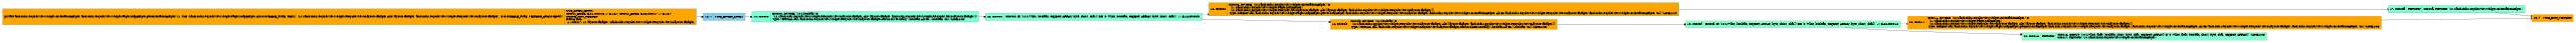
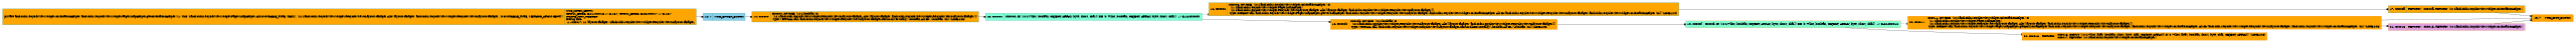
  digraph {
    rankdir=LR
    node [color=teal fillcolor=orange shape=record style=filled]
    edge [arrowhead=box]
-   n1 [fillcolor=skyblue label="{12\:\ ?|MTH_ENTER_LINES\l}"]
-   n2 [fillcolor=aquamarine label="{14\:\ 0x0000|0x0000: INVOKE  (r0 I:boolean) = \l  (r2 I:androidx.recyclerview.widget.RecyclerView$LayoutManager A[D('layoutManager' androidx.recyclerview.widget.RecyclerView$LayoutManager)])\l type: VIRTUAL call: androidx.recyclerview.widget.RecyclerView.LayoutManager.canScrollVertically():boolean A[MD:():boolean (m)] (LINE:243)\l}"]
+   n1 [fillcolor=skyblue label="{12\:\ ?|MTH_ENTER_BLOCK\l}"]
+   n2 [label="{14\:\ 0x0000|0x0000: INVOKE  (r0 I:boolean) = \l  (r2 I:androidx.recyclerview.widget.RecyclerView$LayoutManager A[D('layoutManager' androidx.recyclerview.widget.RecyclerView$LayoutManager)])\l type: VIRTUAL call: androidx.recyclerview.widget.RecyclerView.LayoutManager.canScrollVertically():boolean A[MD:():boolean (m)] (LINE:243)\l}"]
    n3 [fillcolor=aquamarine label="{15\:\ 0x0004|0x0004: IF  (r0 I:??[int, boolean, OBJECT, ARRAY, byte, short, char]) == (0 ??[int, boolean, OBJECT, ARRAY, byte, short, char])  \-\> B:18:0x000b \l}"]
    n4 [label="{16\:\ 0x0006|0x0006: INVOKE  (r0 I:androidx.recyclerview.widget.OrientationHelper) = \l  (r1 I:androidx.recyclerview.widget.PagerSnapHelper)\l  (r2 I:androidx.recyclerview.widget.RecyclerView$LayoutManager A[D('layoutManager' androidx.recyclerview.widget.RecyclerView$LayoutManager)])\l type: DIRECT call: androidx.recyclerview.widget.PagerSnapHelper.getVerticalHelper(androidx.recyclerview.widget.RecyclerView$LayoutManager):androidx.recyclerview.widget.OrientationHelper A[MD:(androidx.recyclerview.widget.RecyclerView$LayoutManager):androidx.recyclerview.widget.OrientationHelper (m)] (LINE:244)\l}"]
    n5 [color=darkorange label="{18\:\ 0x000b|0x000b: INVOKE  (r0 I:boolean) = \l  (r2 I:androidx.recyclerview.widget.RecyclerView$LayoutManager A[D('layoutManager' androidx.recyclerview.widget.RecyclerView$LayoutManager)])\l type: VIRTUAL call: androidx.recyclerview.widget.RecyclerView.LayoutManager.canScrollHorizontally():boolean A[MD:():boolean (m)] (LINE:245)\l}"]
-   n6 [fillcolor=aquamarine label="{17\:\ 0x000a|RETURN\l|0x000a: RETURN  (r0 I:androidx.recyclerview.widget.OrientationHelper) \l}"]
+   n6 [label="{17\:\ 0x000a|RETURN\l|0x000a: RETURN  (r0 I:androidx.recyclerview.widget.OrientationHelper) \l}"]
    n7 [color=darkorange fillcolor=aquamarine label="{19\:\ 0x000f|0x000f: IF  (r0 I:??[int, boolean, OBJECT, ARRAY, byte, short, char]) == (0 ??[int, boolean, OBJECT, ARRAY, byte, short, char])  \-\> B:22:0x0016 \l}"]
-   n8 [color=darkorange label="{13\:\ ?|MTH_EXIT_METHOD\l}"]
+   n8 [color=darkorange label="{13\:\ ?|MTH_EXIT_BLOCK\l}"]
    n9 [color=darkorange label="{20\:\ 0x0011|0x0011: INVOKE  (r0 I:androidx.recyclerview.widget.OrientationHelper) = \l  (r1 I:androidx.recyclerview.widget.PagerSnapHelper)\l  (r2 I:androidx.recyclerview.widget.RecyclerView$LayoutManager A[D('layoutManager' androidx.recyclerview.widget.RecyclerView$LayoutManager)])\l type: DIRECT call: androidx.recyclerview.widget.PagerSnapHelper.getHorizontalHelper(androidx.recyclerview.widget.RecyclerView$LayoutManager):androidx.recyclerview.widget.OrientationHelper A[MD:(androidx.recyclerview.widget.RecyclerView$LayoutManager):androidx.recyclerview.widget.OrientationHelper (m)] (LINE:246)\l}"]
-   n10 [color=darkorange fillcolor=aquamarine label="{22\:\ 0x0016|RETURN\l|0x0016: CONST  (r0 I:??[int, float, boolean, short, byte, char, OBJECT, ARRAY]) = (0 ??[int, float, boolean, short, byte, char, OBJECT, ARRAY])  (LINE:248)\l0x0017: RETURN  (r0 I:androidx.recyclerview.widget.OrientationHelper) \l}"]
+   n10 [color=darkorange label="{22\:\ 0x0016|RETURN\l|0x0016: CONST  (r0 I:??[int, float, boolean, short, byte, char, OBJECT, ARRAY]) = (0 ??[int, float, boolean, short, byte, char, OBJECT, ARRAY])  (LINE:248)\l0x0017: RETURN  (r0 I:androidx.recyclerview.widget.OrientationHelper) \l}"]
+   n11 [color=darkorange fillcolor=plum label="{21\:\ 0x0015|RETURN\l|0x0015: RETURN  (r0 I:androidx.recyclerview.widget.OrientationHelper) \l}"]
    n12 [label="{private androidx.recyclerview.widget.OrientationHelper androidx.recyclerview.widget.PagerSnapHelper.getOrientationHelper((r1 'this' I:androidx.recyclerview.widget.PagerSnapHelper A[IMMUTABLE_TYPE, THIS]), (r2 I:androidx.recyclerview.widget.RecyclerView$LayoutManager A[D('layoutManager' androidx.recyclerview.widget.RecyclerView$LayoutManager), IMMUTABLE_TYPE, METHOD_ARGUMENT]))  | USE_LINES_HINTS\lCROSS_EDGE: B:21:0x0015 \-\> B:13:?, CROSS_EDGE: B:23:0x0017 \-\> B:13:?\lINLINE_NOT_NEEDED\lDebug Info:\l  \-1 \-0x0017: r2 'layoutManager' Landroidx\/recyclerview\/widget\/RecyclerView$LayoutManager;\l}"]
    n1 -> n2
    n2 -> n3
    n3 -> n4 [arrowhead=tee style=dashed]
    n3 -> n5
-   n4 -> n6 [arrowhead=tee]
+   n4 -> n6
    n5 -> n7
-   n6 -> n8 [arrowhead=tee]
+   n6 -> n8
    n7 -> n9 [arrowhead=tee style=dashed]
-   n7 -> n10
+   n7 -> n10 [arrowhead=tee]
    n9 -> n8 [arrowhead=tee]
+   n9 -> n11
+   n11 -> n8
    n12 -> n1
  }
